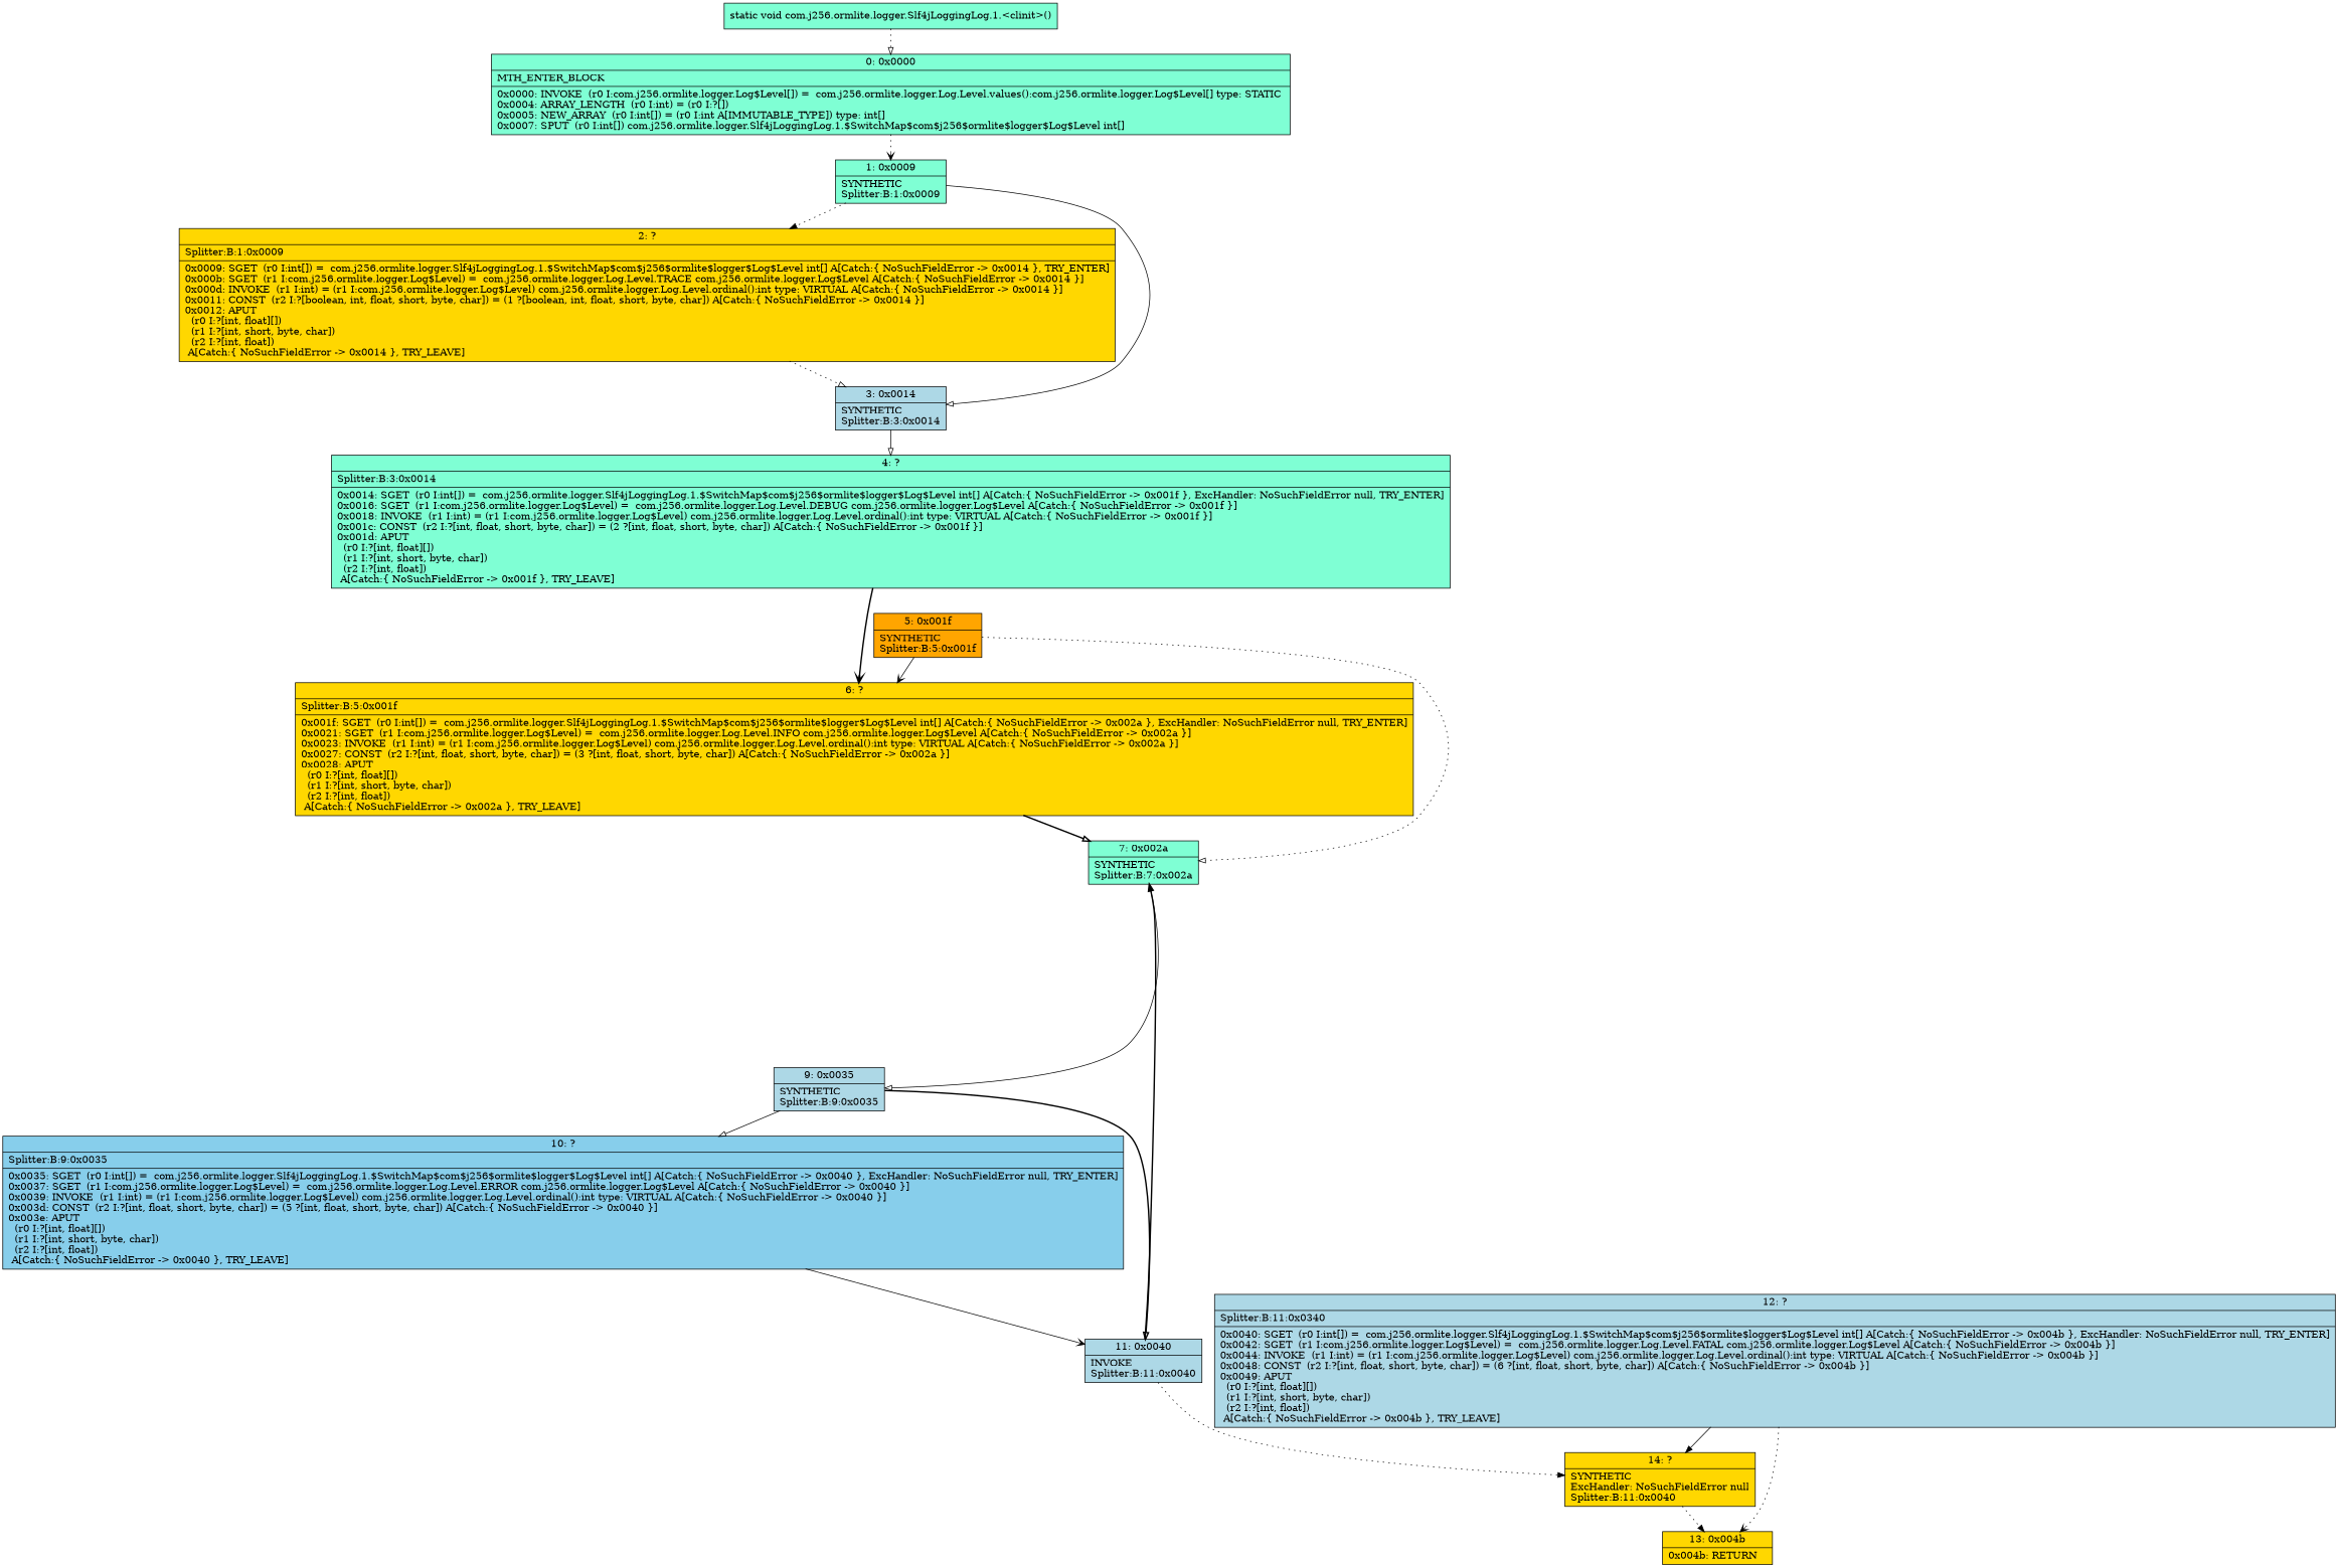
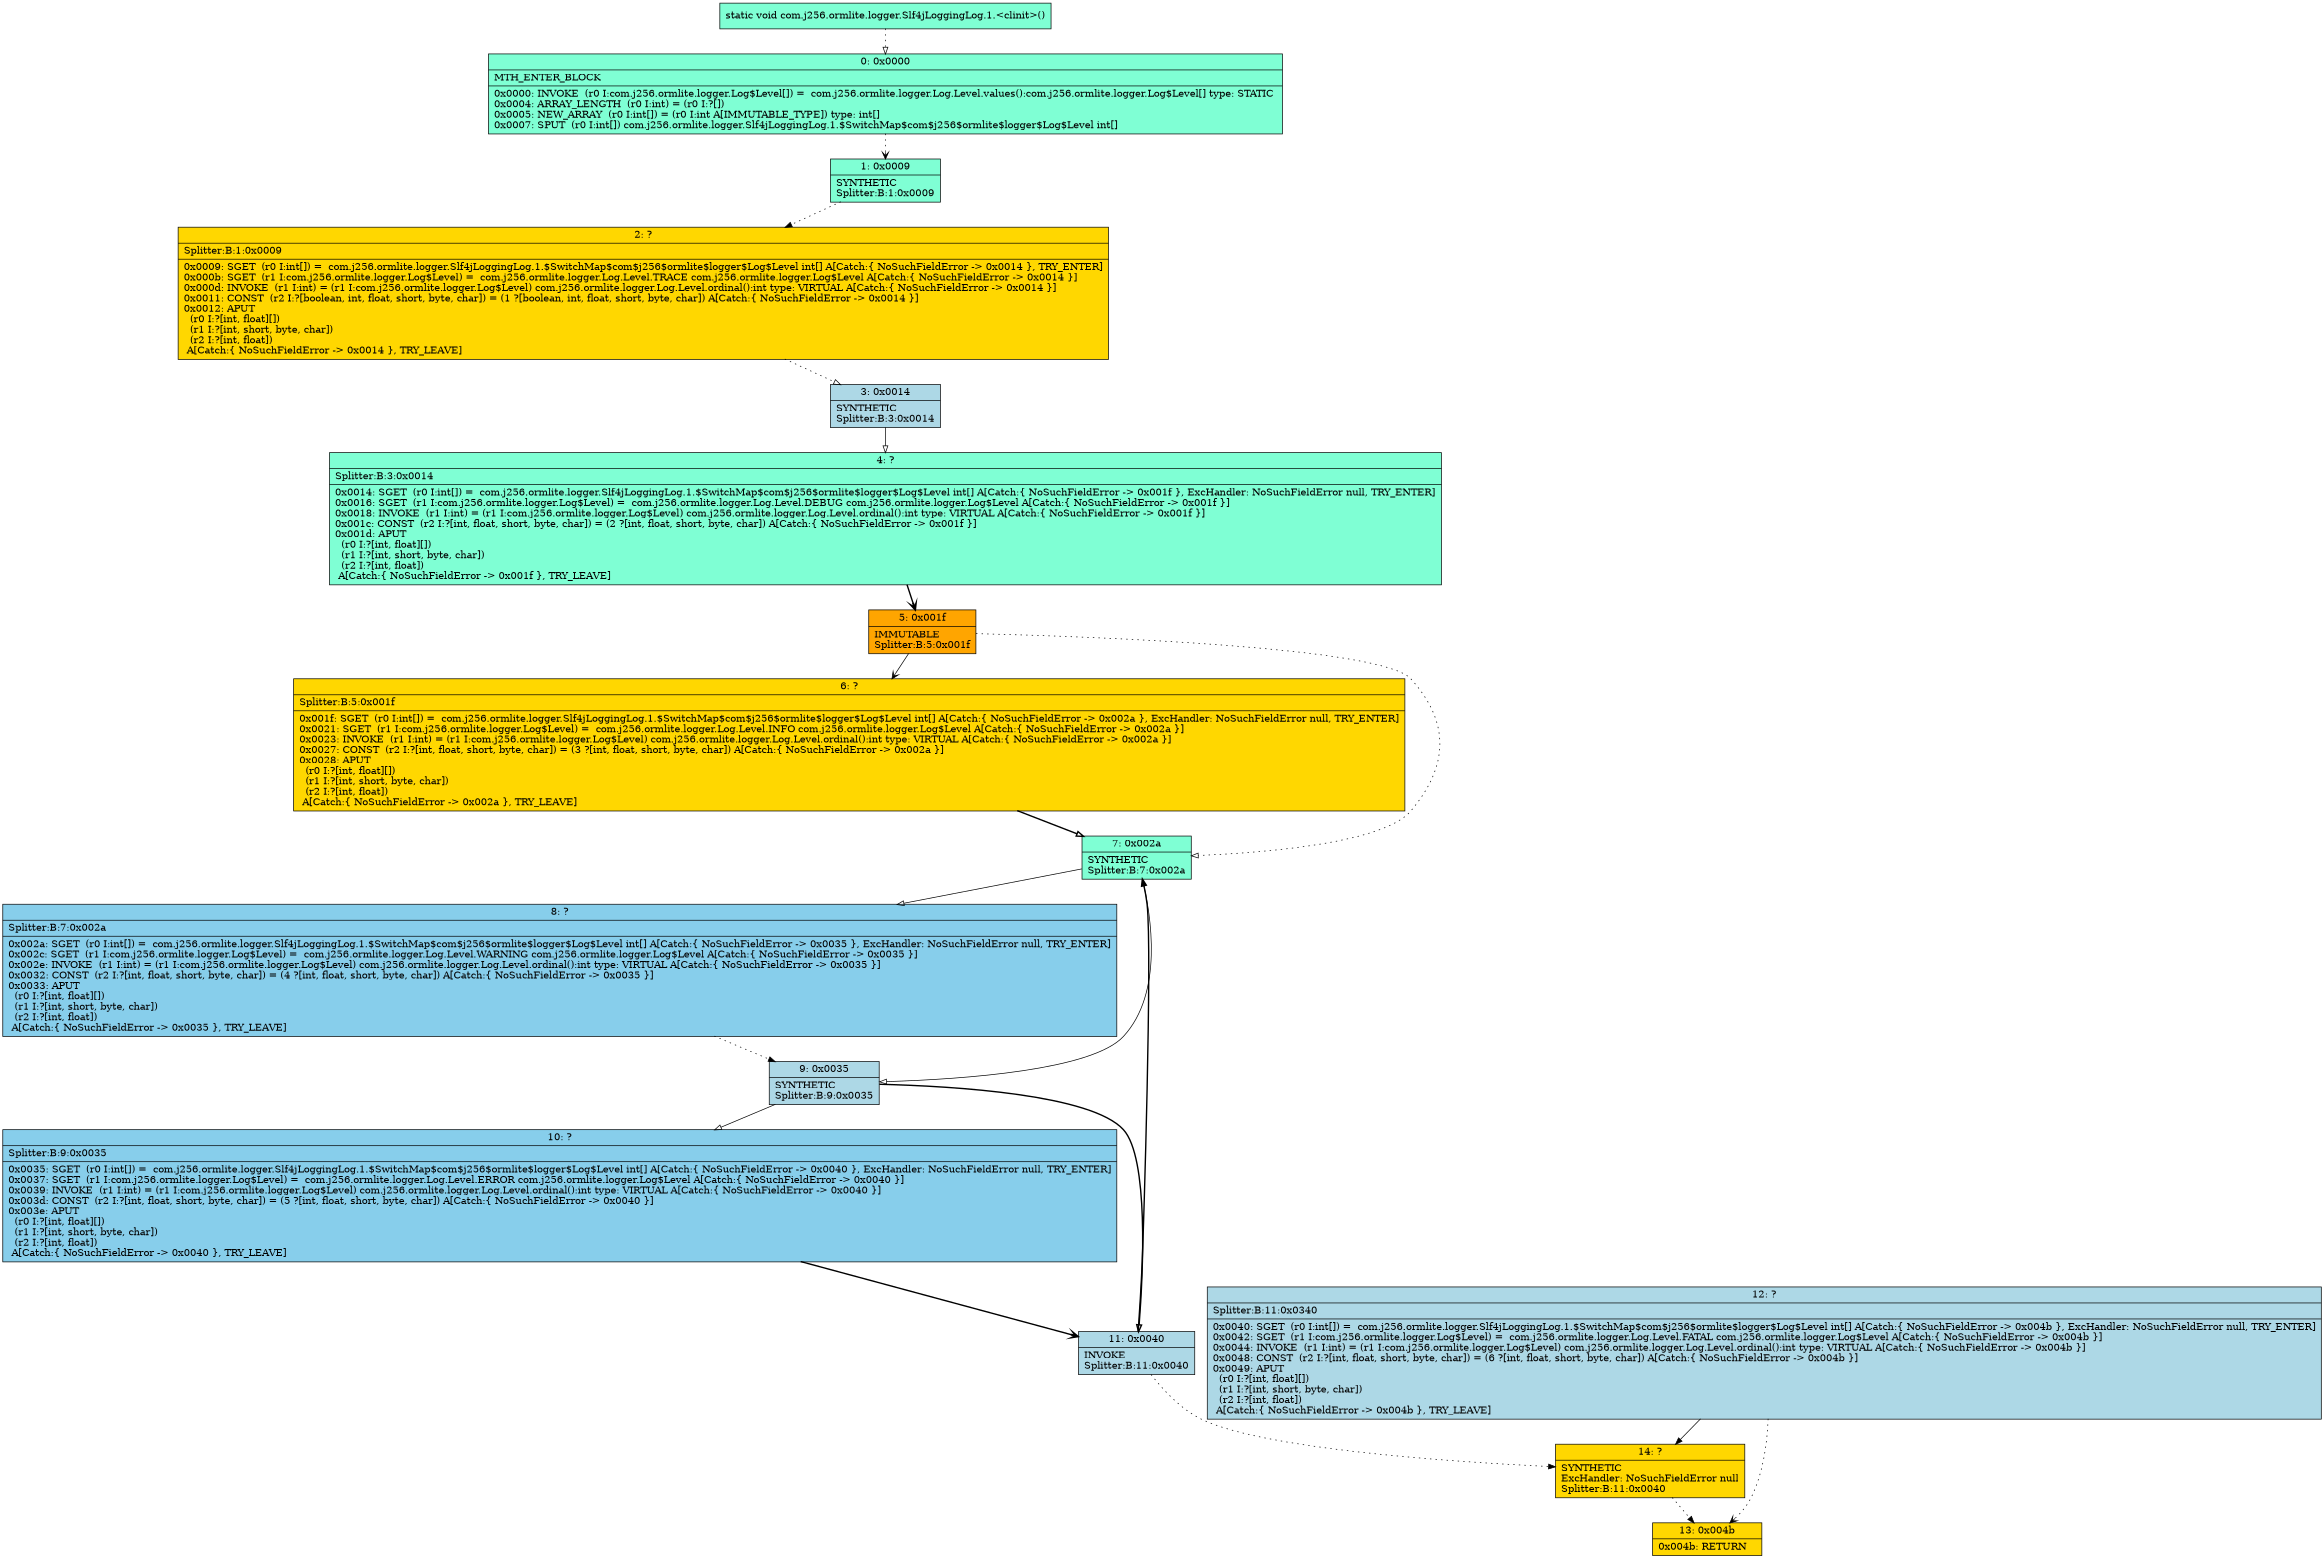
  digraph {
    node [fillcolor=aquamarine shape=record style=filled]
    edge [arrowhead=onormal style=dotted]
    n1 [label="{0\:\ 0x0000|MTH_ENTER_BLOCK\l|0x0000: INVOKE  (r0 I:com.j256.ormlite.logger.Log$Level[]) =  com.j256.ormlite.logger.Log.Level.values():com.j256.ormlite.logger.Log$Level[] type: STATIC \l0x0004: ARRAY_LENGTH  (r0 I:int) = (r0 I:?[]) \l0x0005: NEW_ARRAY  (r0 I:int[]) = (r0 I:int A[IMMUTABLE_TYPE]) type: int[] \l0x0007: SPUT  (r0 I:int[]) com.j256.ormlite.logger.Slf4jLoggingLog.1.$SwitchMap$com$j256$ormlite$logger$Log$Level int[] \l}"]
    n2 [label="{1\:\ 0x0009|SYNTHETIC\lSplitter:B:1:0x0009\l}"]
    n3 [fillcolor=gold label="{2\:\ ?|Splitter:B:1:0x0009\l|0x0009: SGET  (r0 I:int[]) =  com.j256.ormlite.logger.Slf4jLoggingLog.1.$SwitchMap$com$j256$ormlite$logger$Log$Level int[] A[Catch:\{ NoSuchFieldError \-\> 0x0014 \}, TRY_ENTER]\l0x000b: SGET  (r1 I:com.j256.ormlite.logger.Log$Level) =  com.j256.ormlite.logger.Log.Level.TRACE com.j256.ormlite.logger.Log$Level A[Catch:\{ NoSuchFieldError \-\> 0x0014 \}]\l0x000d: INVOKE  (r1 I:int) = (r1 I:com.j256.ormlite.logger.Log$Level) com.j256.ormlite.logger.Log.Level.ordinal():int type: VIRTUAL A[Catch:\{ NoSuchFieldError \-\> 0x0014 \}]\l0x0011: CONST  (r2 I:?[boolean, int, float, short, byte, char]) = (1 ?[boolean, int, float, short, byte, char]) A[Catch:\{ NoSuchFieldError \-\> 0x0014 \}]\l0x0012: APUT  \l  (r0 I:?[int, float][])\l  (r1 I:?[int, short, byte, char])\l  (r2 I:?[int, float])\l A[Catch:\{ NoSuchFieldError \-\> 0x0014 \}, TRY_LEAVE]\l}"]
    n4 [fillcolor=lightblue label="{3\:\ 0x0014|SYNTHETIC\lSplitter:B:3:0x0014\l}"]
    n5 [label="{4\:\ ?|Splitter:B:3:0x0014\l|0x0014: SGET  (r0 I:int[]) =  com.j256.ormlite.logger.Slf4jLoggingLog.1.$SwitchMap$com$j256$ormlite$logger$Log$Level int[] A[Catch:\{ NoSuchFieldError \-\> 0x001f \}, ExcHandler: NoSuchFieldError null, TRY_ENTER]\l0x0016: SGET  (r1 I:com.j256.ormlite.logger.Log$Level) =  com.j256.ormlite.logger.Log.Level.DEBUG com.j256.ormlite.logger.Log$Level A[Catch:\{ NoSuchFieldError \-\> 0x001f \}]\l0x0018: INVOKE  (r1 I:int) = (r1 I:com.j256.ormlite.logger.Log$Level) com.j256.ormlite.logger.Log.Level.ordinal():int type: VIRTUAL A[Catch:\{ NoSuchFieldError \-\> 0x001f \}]\l0x001c: CONST  (r2 I:?[int, float, short, byte, char]) = (2 ?[int, float, short, byte, char]) A[Catch:\{ NoSuchFieldError \-\> 0x001f \}]\l0x001d: APUT  \l  (r0 I:?[int, float][])\l  (r1 I:?[int, short, byte, char])\l  (r2 I:?[int, float])\l A[Catch:\{ NoSuchFieldError \-\> 0x001f \}, TRY_LEAVE]\l}"]
-   n6 [fillcolor=orange label="{5\:\ 0x001f|SYNTHETIC\lSplitter:B:5:0x001f\l}"]
+   n6 [fillcolor=orange label="{5\:\ 0x001f|IMMUTABLE\lSplitter:B:5:0x001f\l}"]
    n7 [fillcolor=gold label="{6\:\ ?|Splitter:B:5:0x001f\l|0x001f: SGET  (r0 I:int[]) =  com.j256.ormlite.logger.Slf4jLoggingLog.1.$SwitchMap$com$j256$ormlite$logger$Log$Level int[] A[Catch:\{ NoSuchFieldError \-\> 0x002a \}, ExcHandler: NoSuchFieldError null, TRY_ENTER]\l0x0021: SGET  (r1 I:com.j256.ormlite.logger.Log$Level) =  com.j256.ormlite.logger.Log.Level.INFO com.j256.ormlite.logger.Log$Level A[Catch:\{ NoSuchFieldError \-\> 0x002a \}]\l0x0023: INVOKE  (r1 I:int) = (r1 I:com.j256.ormlite.logger.Log$Level) com.j256.ormlite.logger.Log.Level.ordinal():int type: VIRTUAL A[Catch:\{ NoSuchFieldError \-\> 0x002a \}]\l0x0027: CONST  (r2 I:?[int, float, short, byte, char]) = (3 ?[int, float, short, byte, char]) A[Catch:\{ NoSuchFieldError \-\> 0x002a \}]\l0x0028: APUT  \l  (r0 I:?[int, float][])\l  (r1 I:?[int, short, byte, char])\l  (r2 I:?[int, float])\l A[Catch:\{ NoSuchFieldError \-\> 0x002a \}, TRY_LEAVE]\l}"]
    n8 [label="{7\:\ 0x002a|SYNTHETIC\lSplitter:B:7:0x002a\l}"]
+   n9 [fillcolor=skyblue label="{8\:\ ?|Splitter:B:7:0x002a\l|0x002a: SGET  (r0 I:int[]) =  com.j256.ormlite.logger.Slf4jLoggingLog.1.$SwitchMap$com$j256$ormlite$logger$Log$Level int[] A[Catch:\{ NoSuchFieldError \-\> 0x0035 \}, ExcHandler: NoSuchFieldError null, TRY_ENTER]\l0x002c: SGET  (r1 I:com.j256.ormlite.logger.Log$Level) =  com.j256.ormlite.logger.Log.Level.WARNING com.j256.ormlite.logger.Log$Level A[Catch:\{ NoSuchFieldError \-\> 0x0035 \}]\l0x002e: INVOKE  (r1 I:int) = (r1 I:com.j256.ormlite.logger.Log$Level) com.j256.ormlite.logger.Log.Level.ordinal():int type: VIRTUAL A[Catch:\{ NoSuchFieldError \-\> 0x0035 \}]\l0x0032: CONST  (r2 I:?[int, float, short, byte, char]) = (4 ?[int, float, short, byte, char]) A[Catch:\{ NoSuchFieldError \-\> 0x0035 \}]\l0x0033: APUT  \l  (r0 I:?[int, float][])\l  (r1 I:?[int, short, byte, char])\l  (r2 I:?[int, float])\l A[Catch:\{ NoSuchFieldError \-\> 0x0035 \}, TRY_LEAVE]\l}"]
    n10 [fillcolor=lightblue label="{9\:\ 0x0035|SYNTHETIC\lSplitter:B:9:0x0035\l}"]
    n11 [fillcolor=skyblue label="{10\:\ ?|Splitter:B:9:0x0035\l|0x0035: SGET  (r0 I:int[]) =  com.j256.ormlite.logger.Slf4jLoggingLog.1.$SwitchMap$com$j256$ormlite$logger$Log$Level int[] A[Catch:\{ NoSuchFieldError \-\> 0x0040 \}, ExcHandler: NoSuchFieldError null, TRY_ENTER]\l0x0037: SGET  (r1 I:com.j256.ormlite.logger.Log$Level) =  com.j256.ormlite.logger.Log.Level.ERROR com.j256.ormlite.logger.Log$Level A[Catch:\{ NoSuchFieldError \-\> 0x0040 \}]\l0x0039: INVOKE  (r1 I:int) = (r1 I:com.j256.ormlite.logger.Log$Level) com.j256.ormlite.logger.Log.Level.ordinal():int type: VIRTUAL A[Catch:\{ NoSuchFieldError \-\> 0x0040 \}]\l0x003d: CONST  (r2 I:?[int, float, short, byte, char]) = (5 ?[int, float, short, byte, char]) A[Catch:\{ NoSuchFieldError \-\> 0x0040 \}]\l0x003e: APUT  \l  (r0 I:?[int, float][])\l  (r1 I:?[int, short, byte, char])\l  (r2 I:?[int, float])\l A[Catch:\{ NoSuchFieldError \-\> 0x0040 \}, TRY_LEAVE]\l}"]
    n12 [fillcolor=lightblue label="{11\:\ 0x0040|INVOKE\lSplitter:B:11:0x0040\l}"]
    n13 [fillcolor=gold label="{14\:\ ?|SYNTHETIC\lExcHandler: NoSuchFieldError null\lSplitter:B:11:0x0040\l}"]
    n14 [fillcolor=lightblue label="{12\:\ ?|Splitter:B:11:0x0340\l|0x0040: SGET  (r0 I:int[]) =  com.j256.ormlite.logger.Slf4jLoggingLog.1.$SwitchMap$com$j256$ormlite$logger$Log$Level int[] A[Catch:\{ NoSuchFieldError \-\> 0x004b \}, ExcHandler: NoSuchFieldError null, TRY_ENTER]\l0x0042: SGET  (r1 I:com.j256.ormlite.logger.Log$Level) =  com.j256.ormlite.logger.Log.Level.FATAL com.j256.ormlite.logger.Log$Level A[Catch:\{ NoSuchFieldError \-\> 0x004b \}]\l0x0044: INVOKE  (r1 I:int) = (r1 I:com.j256.ormlite.logger.Log$Level) com.j256.ormlite.logger.Log.Level.ordinal():int type: VIRTUAL A[Catch:\{ NoSuchFieldError \-\> 0x004b \}]\l0x0048: CONST  (r2 I:?[int, float, short, byte, char]) = (6 ?[int, float, short, byte, char]) A[Catch:\{ NoSuchFieldError \-\> 0x004b \}]\l0x0049: APUT  \l  (r0 I:?[int, float][])\l  (r1 I:?[int, short, byte, char])\l  (r2 I:?[int, float])\l A[Catch:\{ NoSuchFieldError \-\> 0x004b \}, TRY_LEAVE]\l}"]
    n15 [fillcolor=gold label="{13\:\ 0x004b|0x004b: RETURN   \l}"]
    n16 [label="{static void com.j256.ormlite.logger.Slf4jLoggingLog.1.\<clinit\>() }"]
    n1 -> n2 [arrowhead=vee]
    n2 -> n3 [arrowhead=normal]
-   n2 -> n4 [style=solid]
    n3 -> n4
    n4 -> n5 [style=solid]
-   n5 -> n7 [arrowhead=vee style=bold]
+   n5 -> n6 [arrowhead=vee style=bold]
    n6 -> n7 [arrowhead=vee style=solid]
    n6 -> n8
    n7 -> n8 [style=bold]
+   n8 -> n9 [style=solid]
    n8 -> n10 [style=solid]
+   n9 -> n10 [arrowhead=normal]
    n10 -> n11 [style=solid]
    n10 -> n12 [style=bold]
-   n11 -> n12 [arrowhead=vee style=solid]
+   n11 -> n12 [arrowhead=vee style=bold]
    n12 -> n8 [arrowhead=normal style=bold]
    n12 -> n13 [arrowhead=normal]
    n13 -> n15 [arrowhead=normal]
    n14 -> n13 [arrowhead=normal style=solid]
    n14 -> n15 [arrowhead=vee]
    n16 -> n1
  }
